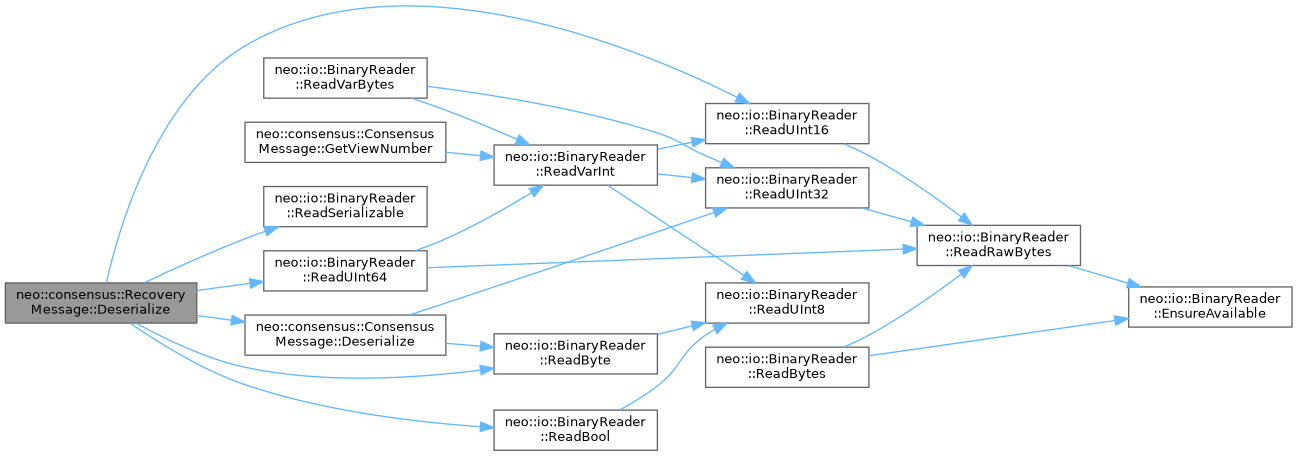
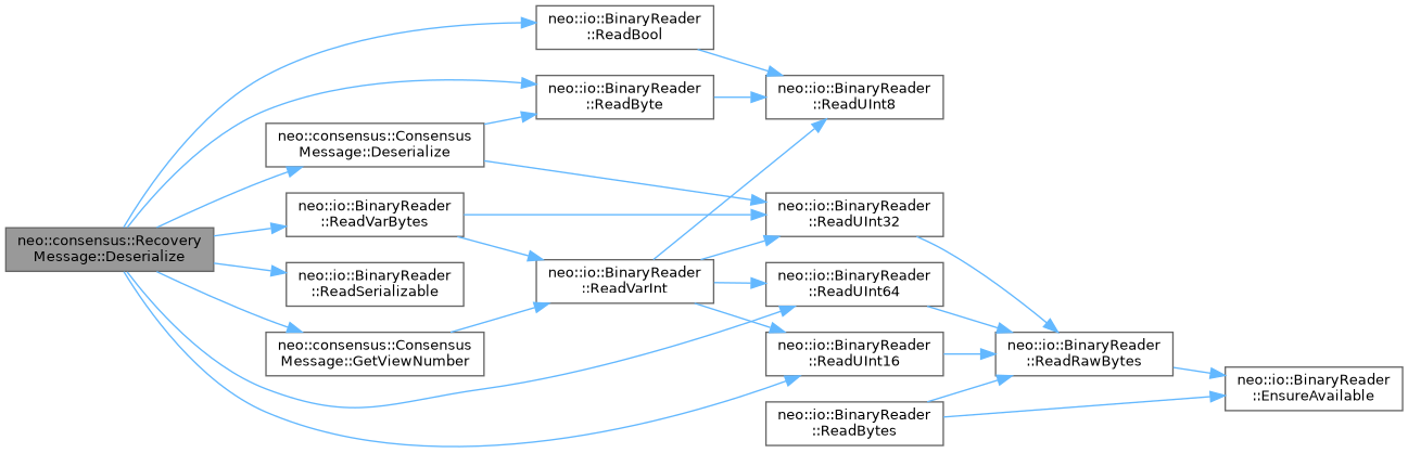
  digraph {
    rankdir=LR
    node [color=grey40 fillcolor=white fontname=Helvetica fontsize=10 shape=box style=filled]
    edge [color=steelblue1 fontname=Helvetica fontsize=10 labelfontname=Helvetica labelfontsize=10 style=solid]
    n1 [color=gray40 fillcolor=grey60 fontcolor=black height=0.2 label="neo::consensus::Recovery\lMessage::Deserialize" width=0.4]
    n2 [height=0.2 label="neo::consensus::Consensus\lMessage::Deserialize" width=0.4]
    n3 [height=0.2 label="neo::io::BinaryReader\l::ReadByte" width=0.4]
    n4 [height=0.2 label="neo::consensus::Consensus\lMessage::GetViewNumber" width=0.4]
    n5 [height=0.2 label="neo::io::BinaryReader\l::ReadBool" width=0.4]
    n6 [height=0.2 label="neo::io::BinaryReader\l::ReadSerializable" width=0.4]
    n7 [height=0.2 label="neo::io::BinaryReader\l::ReadUInt16" width=0.4]
    n8 [height=0.2 label="neo::io::BinaryReader\l::ReadUInt64" width=0.4]
    n9 [height=0.2 label="neo::io::BinaryReader\l::ReadVarBytes" width=0.4]
    n10 [height=0.2 label="neo::io::BinaryReader\l::ReadUInt32" width=0.4]
    n11 [height=0.2 label="neo::io::BinaryReader\l::ReadUInt8" width=0.4]
    n12 [height=0.2 label="neo::io::BinaryReader\l::ReadVarInt" width=0.4]
    n13 [height=0.2 label="neo::io::BinaryReader\l::ReadRawBytes" width=0.4]
    n14 [height=0.2 label="neo::io::BinaryReader\l::EnsureAvailable" width=0.4]
    n15 [height=0.2 label="neo::io::BinaryReader\l::ReadBytes" width=0.4]
    n1 -> n2
    n1 -> n3
+   n1 -> n4
    n1 -> n5
    n1 -> n6
    n1 -> n7
    n1 -> n8
+   n1 -> n9
    n2 -> n3
    n2 -> n10
    n3 -> n11
    n4 -> n12
    n5 -> n11
    n7 -> n13
    n8 -> n13
    n9 -> n10
    n9 -> n12
    n10 -> n13
    n12 -> n7
-   n8 -> n12
+   n12 -> n8
    n12 -> n10
    n12 -> n11
    n13 -> n14
    n15 -> n13
    n15 -> n14
  }
